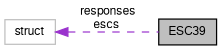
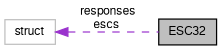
  digraph {
    rankdir=LR
    node [fontname=FreeSans fontsize=10 shape=record style=filled]
-   n1 [color=black fillcolor=grey75 fontcolor=black height=0.2 label=ESC39 width=0.4]
+   n1 [color=black fillcolor=grey75 fontcolor=black height=0.2 label=ESC32 width=0.4]
    n2 [color=grey75 fillcolor=white height=0.2 label=struct width=0.4]
    n2 -> n1 [color=darkorchid3 dir=back fontname=FreeSans fontsize=10 label=" responses\nescs" labelfontname=FreeSans labelfontsize=10 style=dashed]
  }
